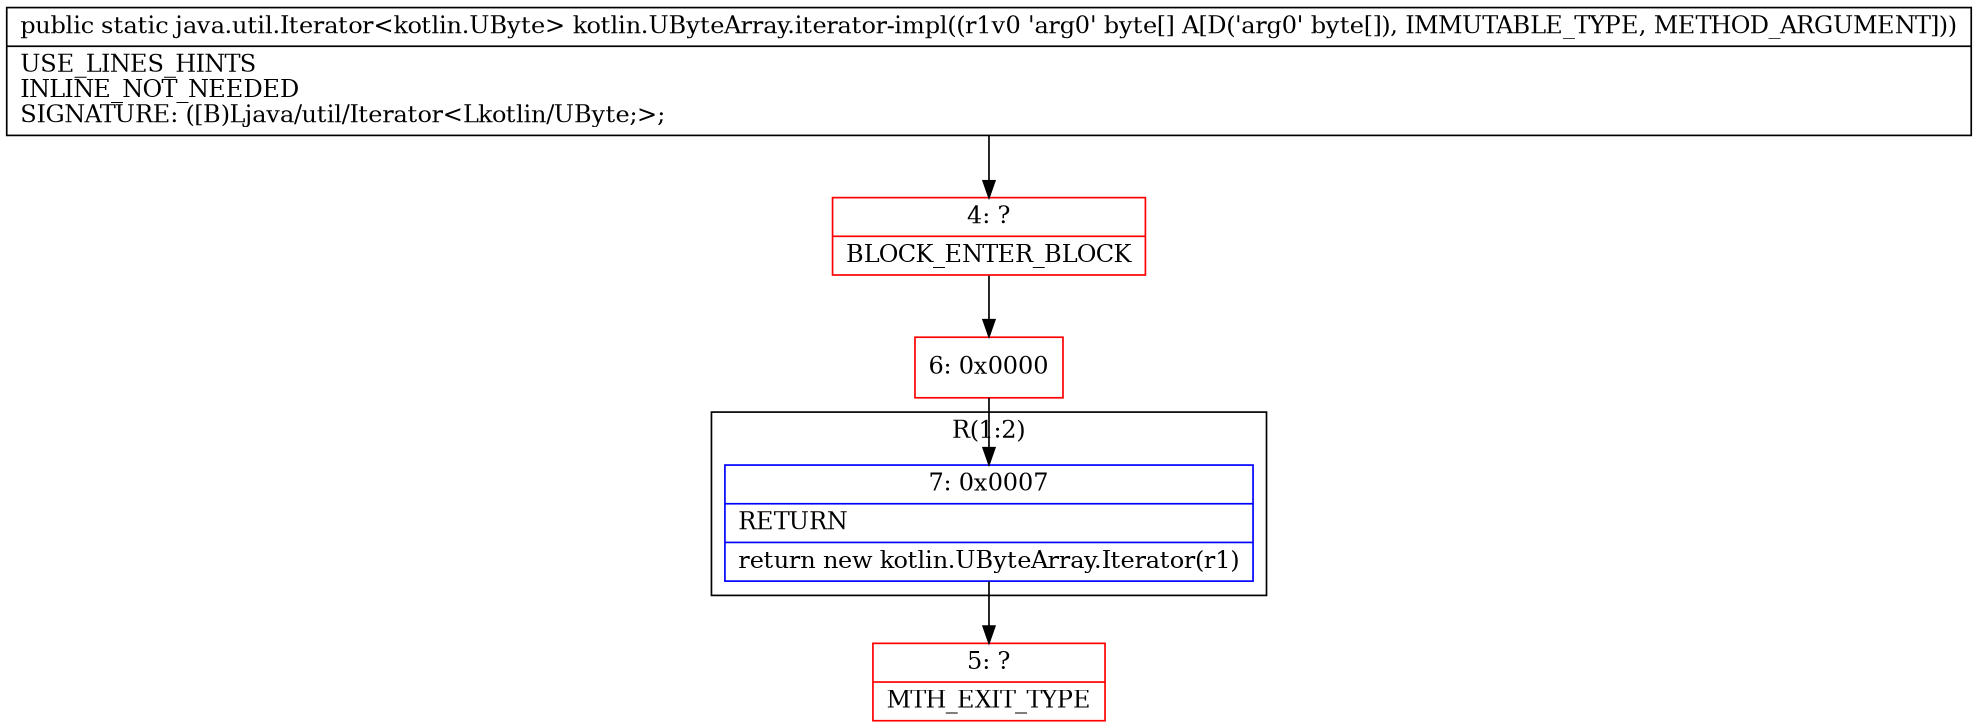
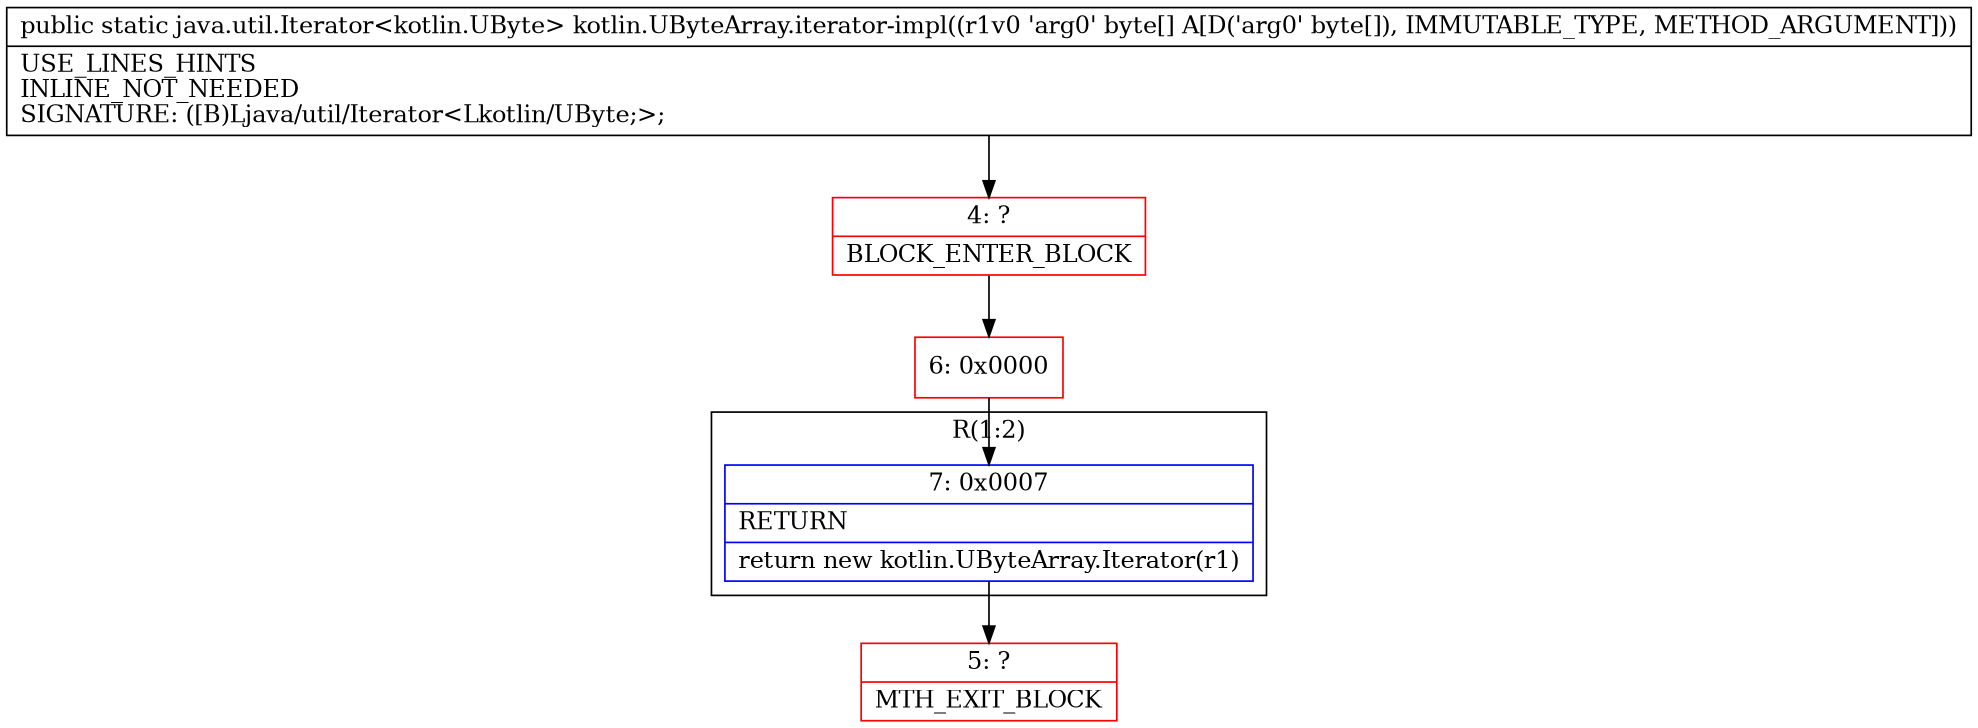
  digraph {
    node [color=red shape=record]
    n1 [color=blue label="{7\:\ 0x0007|RETURN\l|return new kotlin.UByteArray.Iterator(r1)\l}"]
-   n2 [label="{5\:\ ?|MTH_EXIT_TYPE\l}"]
+   n2 [label="{5\:\ ?|MTH_EXIT_BLOCK\l}"]
    n3 [label="{4\:\ ?|BLOCK_ENTER_BLOCK\l}"]
    n4 [label="{6\:\ 0x0000}"]
    n5 [label="{public static java.util.Iterator\<kotlin.UByte\> kotlin.UByteArray.iterator\-impl((r1v0 'arg0' byte[] A[D('arg0' byte[]), IMMUTABLE_TYPE, METHOD_ARGUMENT]))  | USE_LINES_HINTS\lINLINE_NOT_NEEDED\lSIGNATURE: ([B)Ljava\/util\/Iterator\<Lkotlin\/UByte;\>;\l}" color=""]
    subgraph cluster_1 {
      label="R(1:2)"
      n1
    }
    n1 -> n2
    n3 -> n4
    n4 -> n1
    n5 -> n3
  }
